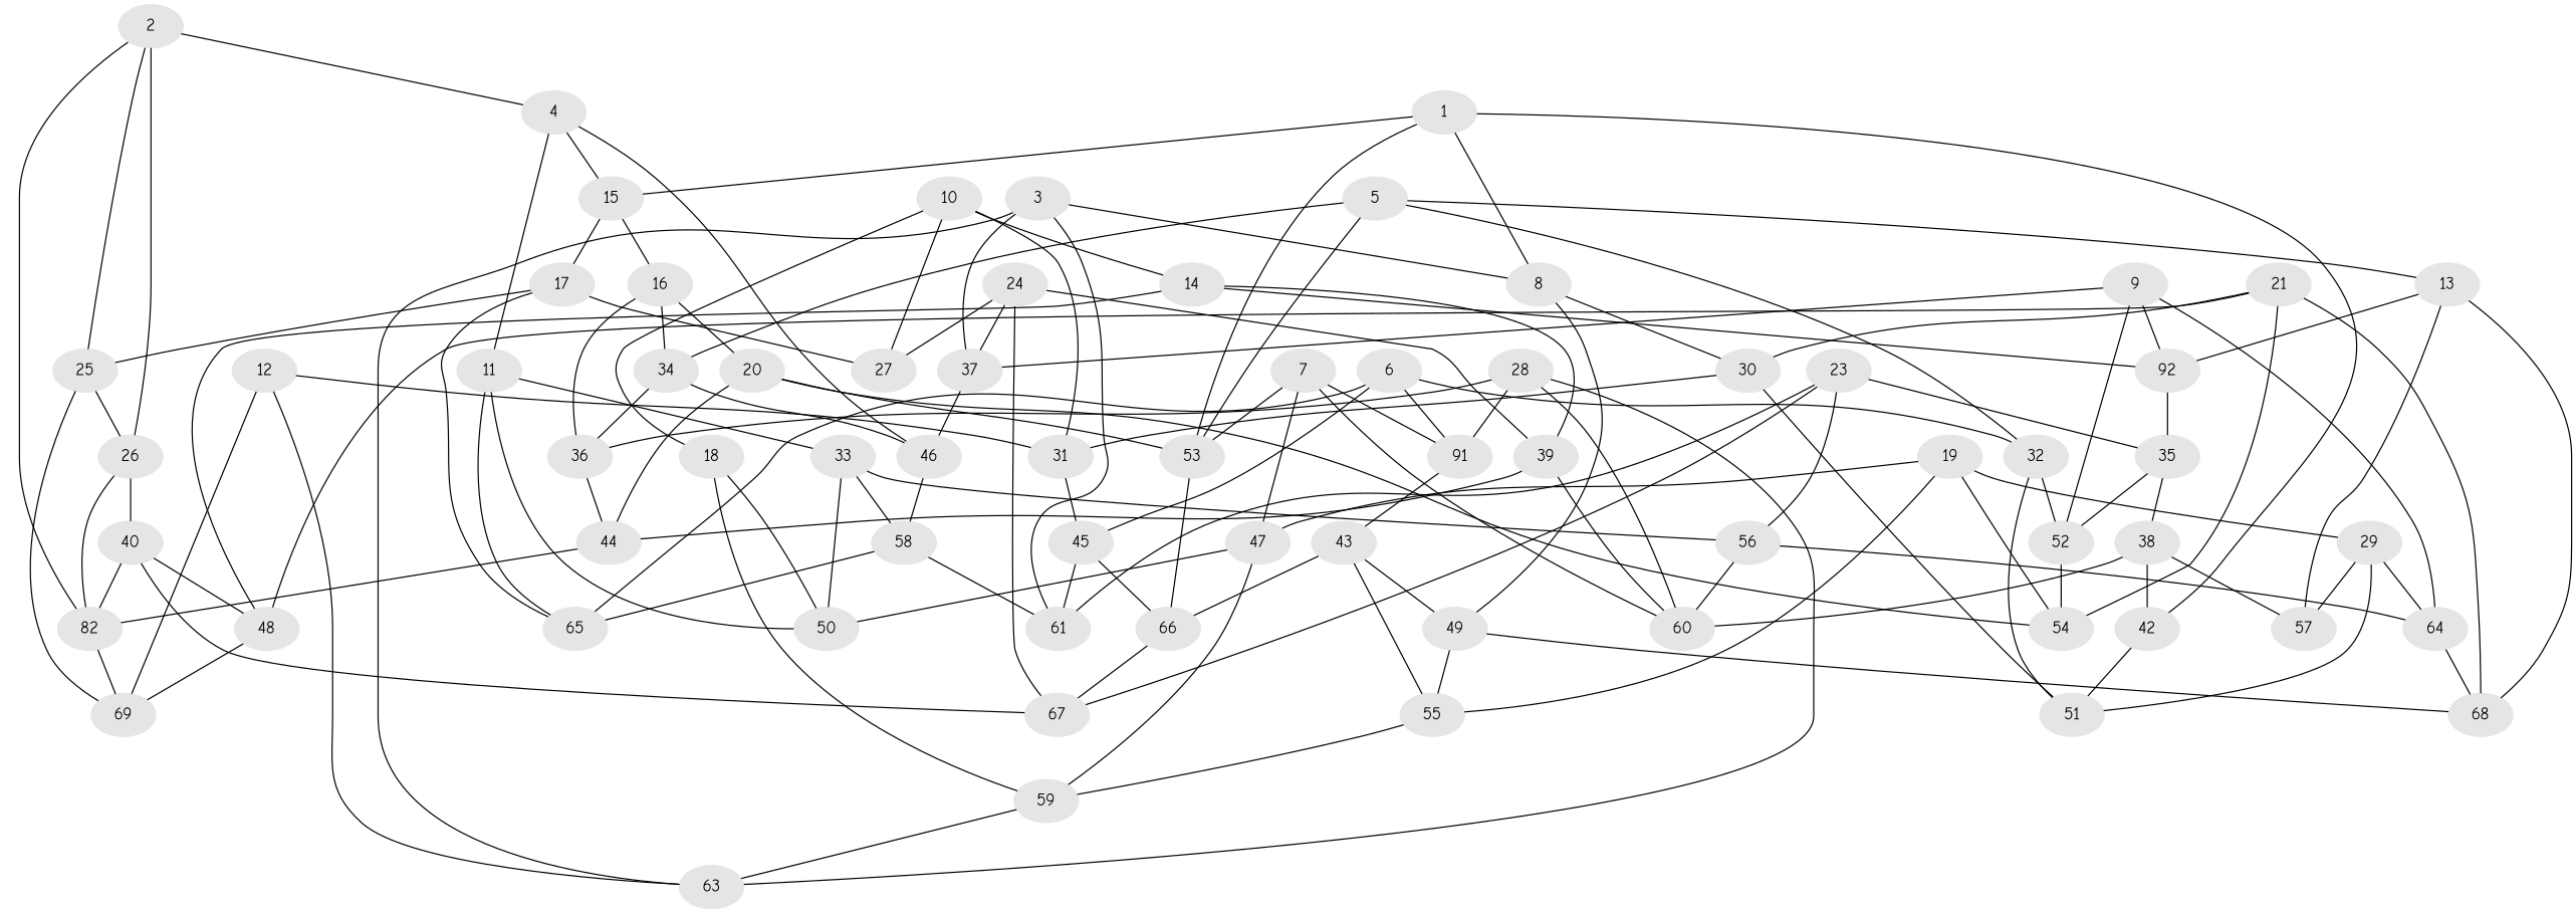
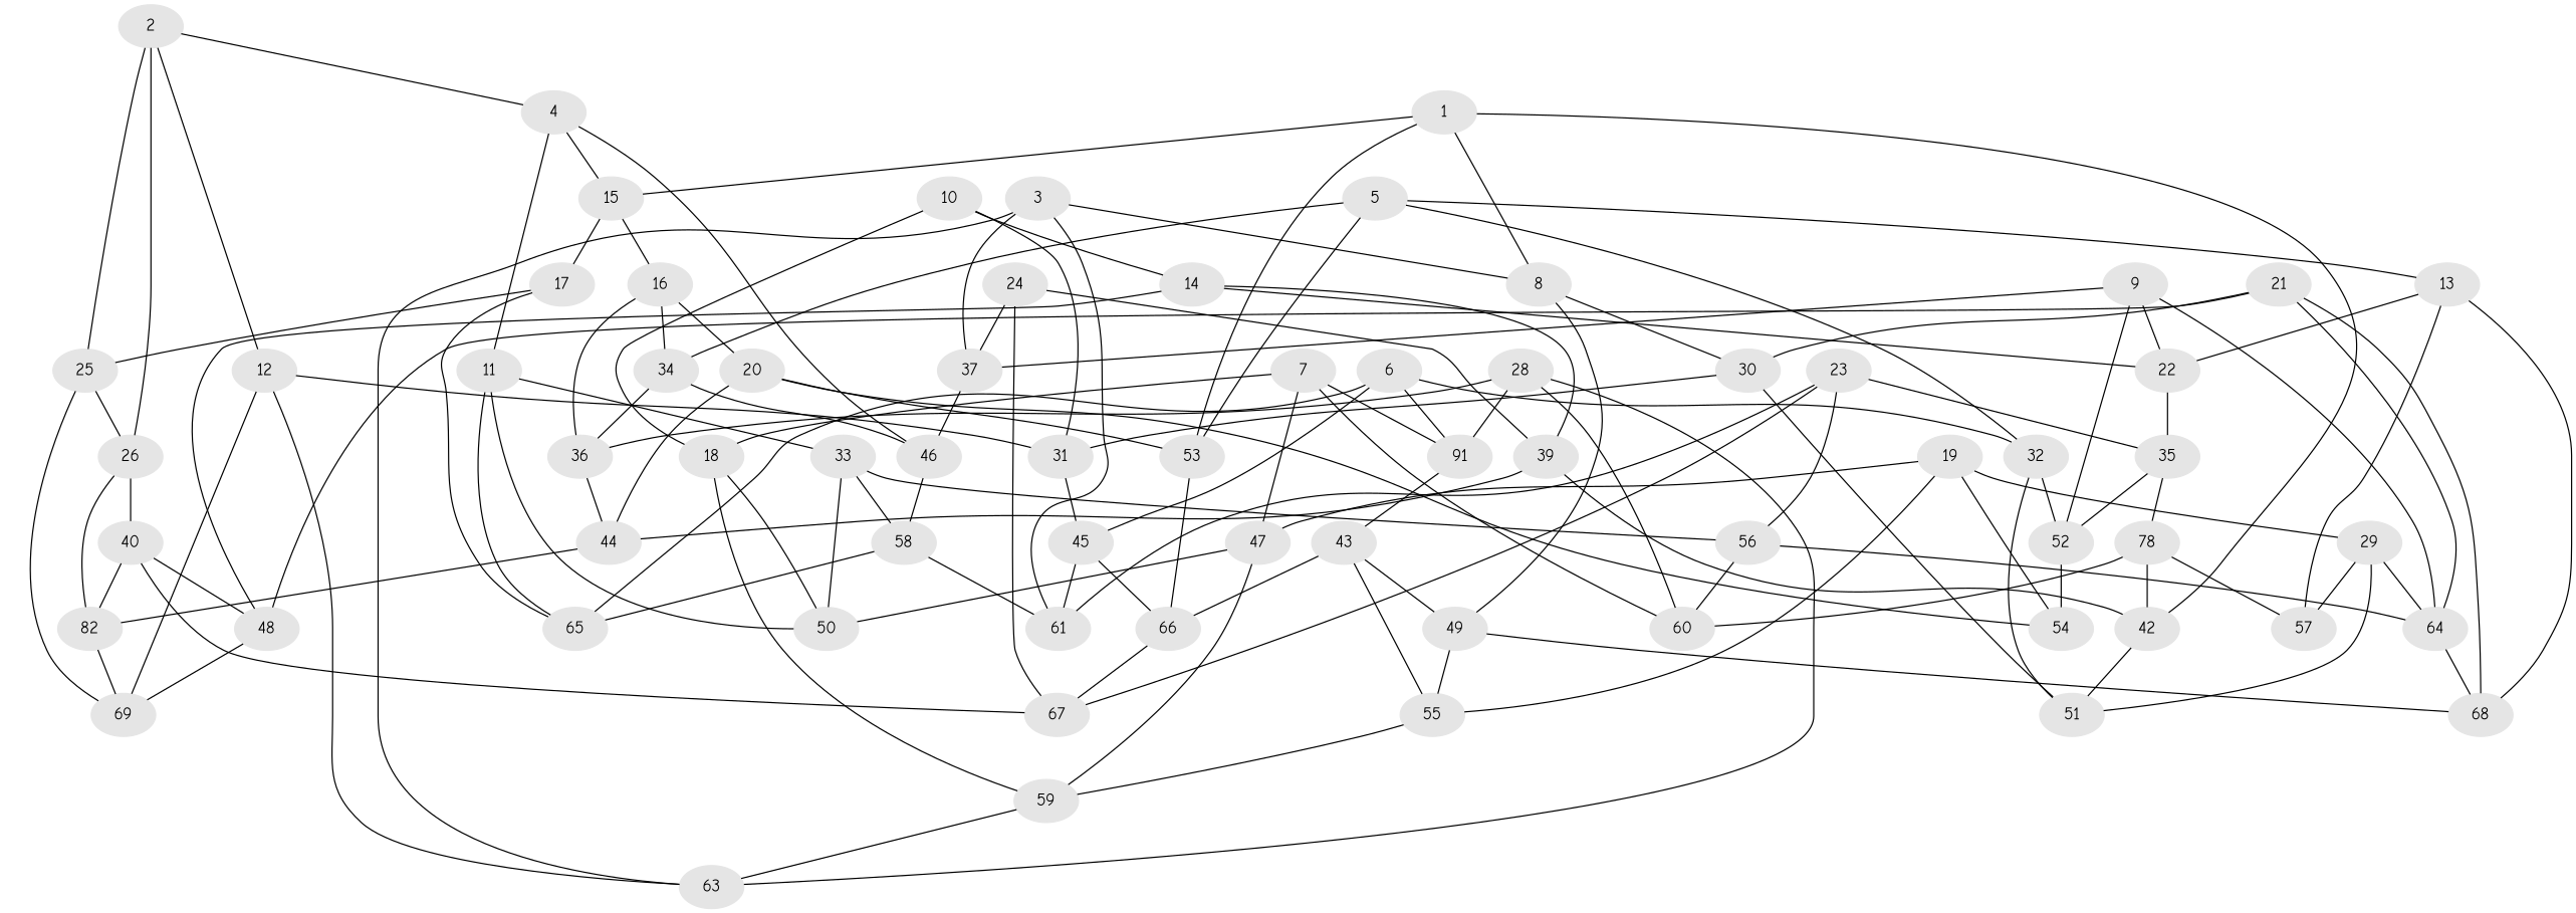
  graph {
    fontname="Comic Neue"
    node [color=gray90 fontname="Comic Neue" style=filled]
    edge [fontname="Comic Neue"]
    1
    8
    15
    42
    53
    30
    49
    16
    17
    51
    66
    2
    4
    12
    25
    26
    11
    46
    63
    31
    69
    40
    n23 [label=82]
    3
    37
    61
    65
    33
    50
    58
    5
    13
    32
    34
-   22 [label=92]
+   22
    57
    68
    52
    36
    6
    n41 [label=91]
    45
    43
    7
    18
    47
    60
    59
    55
    9
    64
    35
    54
    10
    14
-   27
    39
    48
    56
    44
    20
    19
    29
    21
-   38
+   38 [label=78]
    23
    67
    24
    28
    1 -- 8
    1 -- 15
    1 -- 42
    1 -- 53
    8 -- 30
    8 -- 49
    15 -- 16
    15 -- 17
    42 -- 51
    53 -- 66
    30 -- 51
    30 -- 31
    49 -- 68
    49 -- 55
    16 -- 34
    16 -- 36
    16 -- 20
    17 -- 25
    17 -- 65
-   17 -- 27
    66 -- 67
    2 -- 4
-   2 -- n23
+   2 -- 12
    2 -- 25
    2 -- 26
    4 -- 15
    4 -- 11
    4 -- 46
    12 -- 63
    12 -- 31
    12 -- 69
    25 -- 26
    25 -- 69
    26 -- 40
    26 -- n23
    11 -- 65
    11 -- 33
    11 -- 50
    46 -- 58
    31 -- 45
    40 -- n23
    40 -- 48
    40 -- 67
    n23 -- 69
    3 -- 8
    3 -- 63
    3 -- 37
    3 -- 61
    37 -- 46
    33 -- 50
    33 -- 58
    33 -- 56
    58 -- 61
    58 -- 65
    5 -- 53
    5 -- 13
    5 -- 32
    5 -- 34
    13 -- 22
    13 -- 57
    13 -- 68
    32 -- 51
    32 -- 52
    34 -- 46
    34 -- 36
    22 -- 35
    52 -- 54
    36 -- 44
    6 -- 65
    6 -- 32
    6 -- n41
    6 -- 45
    n41 -- 43
    45 -- 66
    45 -- 61
    43 -- 49
    43 -- 66
    43 -- 55
    7 -- n41
-   7 -- 53
+   7 -- 18
    7 -- 47
    7 -- 60
    18 -- 50
    18 -- 59
    47 -- 50
    47 -- 59
    59 -- 63
    55 -- 59
    9 -- 37
    9 -- 22
    9 -- 52
    9 -- 64
    64 -- 68
    35 -- 52
    35 -- 38
    10 -- 31
    10 -- 18
    10 -- 14
-   10 -- 27
    14 -- 22
    14 -- 39
    14 -- 48
-   39 -- 60
+   39 -- 42
    39 -- 44
    48 -- 69
    56 -- 60
    56 -- 64
    44 -- n23
    20 -- 53
    20 -- 54
    20 -- 44
    19 -- 47
    19 -- 55
    19 -- 54
    19 -- 29
    29 -- 51
    29 -- 57
    29 -- 64
    21 -- 30
    21 -- 68
-   21 -- 54
+   21 -- 64
    21 -- 48
    38 -- 42
    38 -- 57
    38 -- 60
    23 -- 61
    23 -- 35
    23 -- 56
    23 -- 67
    24 -- 37
-   24 -- 27
    24 -- 39
    24 -- 67
    28 -- 63
    28 -- 36
    28 -- n41
    28 -- 60
  }
